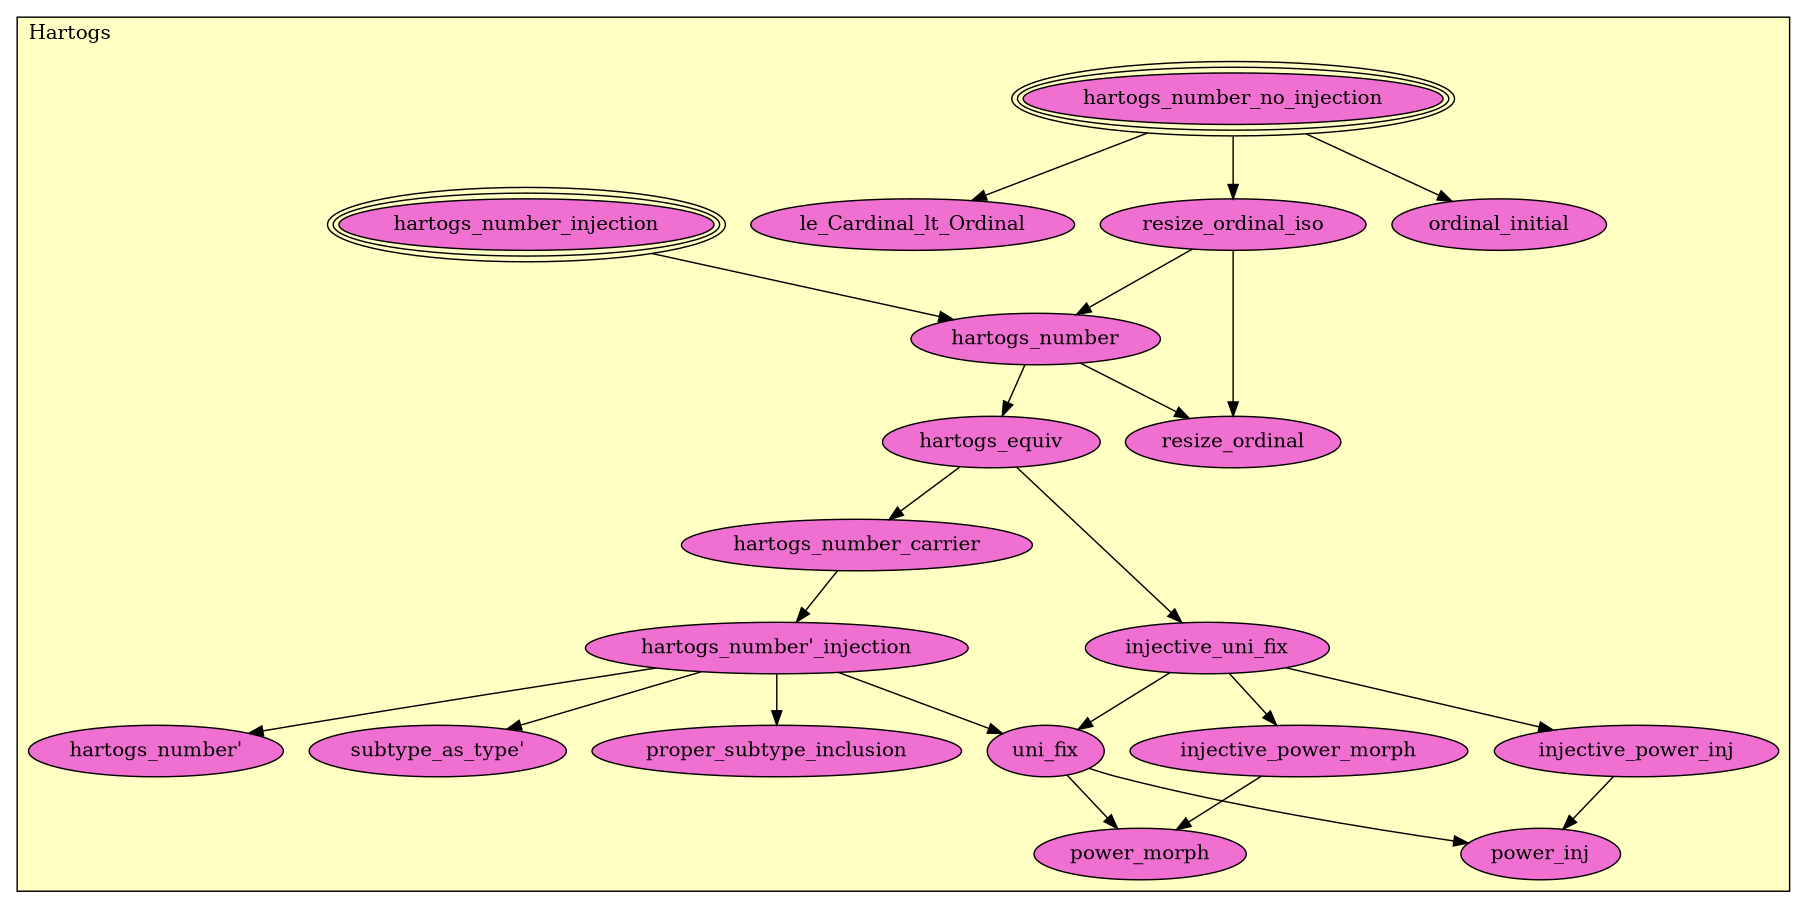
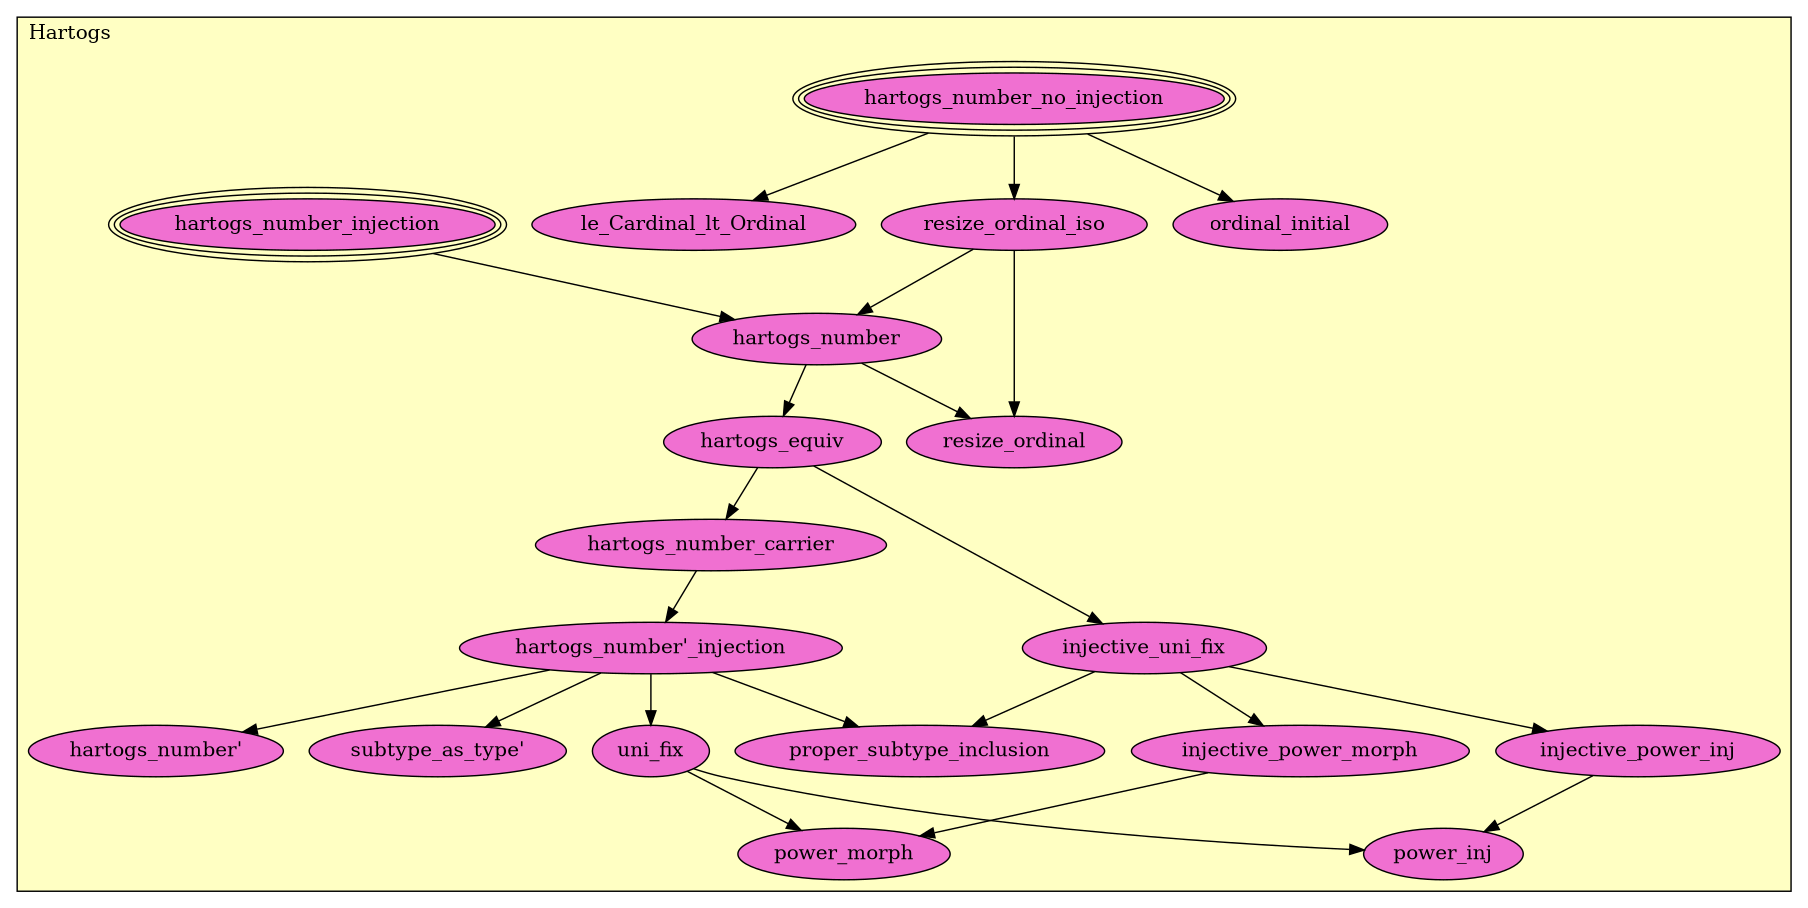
  digraph {
    node [fillcolor="#F070D1" style=filled]
    n1 [label=hartogs_number_no_injection peripheries=3]
    n2 [label=resize_ordinal_iso]
    n3 [label=ordinal_initial]
    n4 [label=hartogs_number_injection peripheries=3]
    n5 [label=hartogs_number]
    n6 [label=resize_ordinal]
    n7 [label=hartogs_equiv]
    n8 [label=hartogs_number_carrier]
    n9 [label=injective_uni_fix]
    n10 [label=uni_fix]
    n11 [label=injective_power_morph]
    n12 [label=power_morph]
    n13 [label=injective_power_inj]
    n14 [label=power_inj]
    n15 [label="hartogs_number'_injection"]
    n16 [label="subtype_as_type'"]
    n17 [label=proper_subtype_inclusion]
    n18 [label="hartogs_number'"]
    n19 [label=le_Cardinal_lt_Ordinal]
    subgraph cluster_1 {
      fillcolor="#FFFFC3"
      label=Hartogs
      labeljust=l
      style=filled
      n1
      n2
      n3
      n4
      n5
      n6
      n7
      n8
      n9
      n10
      n11
      n12
      n13
      n14
      n15
      n16
      n17
      n18
      n19
    }
    n1 -> n2
    n1 -> n3
    n1 -> n19
    n2 -> n5
    n2 -> n6
    n4 -> n5
    n5 -> n6
    n5 -> n7
    n7 -> n8
    n7 -> n9
    n8 -> n15
-   n9 -> n10
+   n9 -> n17
    n9 -> n11
    n9 -> n13
    n10 -> n12
    n10 -> n14
    n11 -> n12
    n13 -> n14
    n15 -> n10
    n15 -> n16
    n15 -> n17
    n15 -> n18
  }
